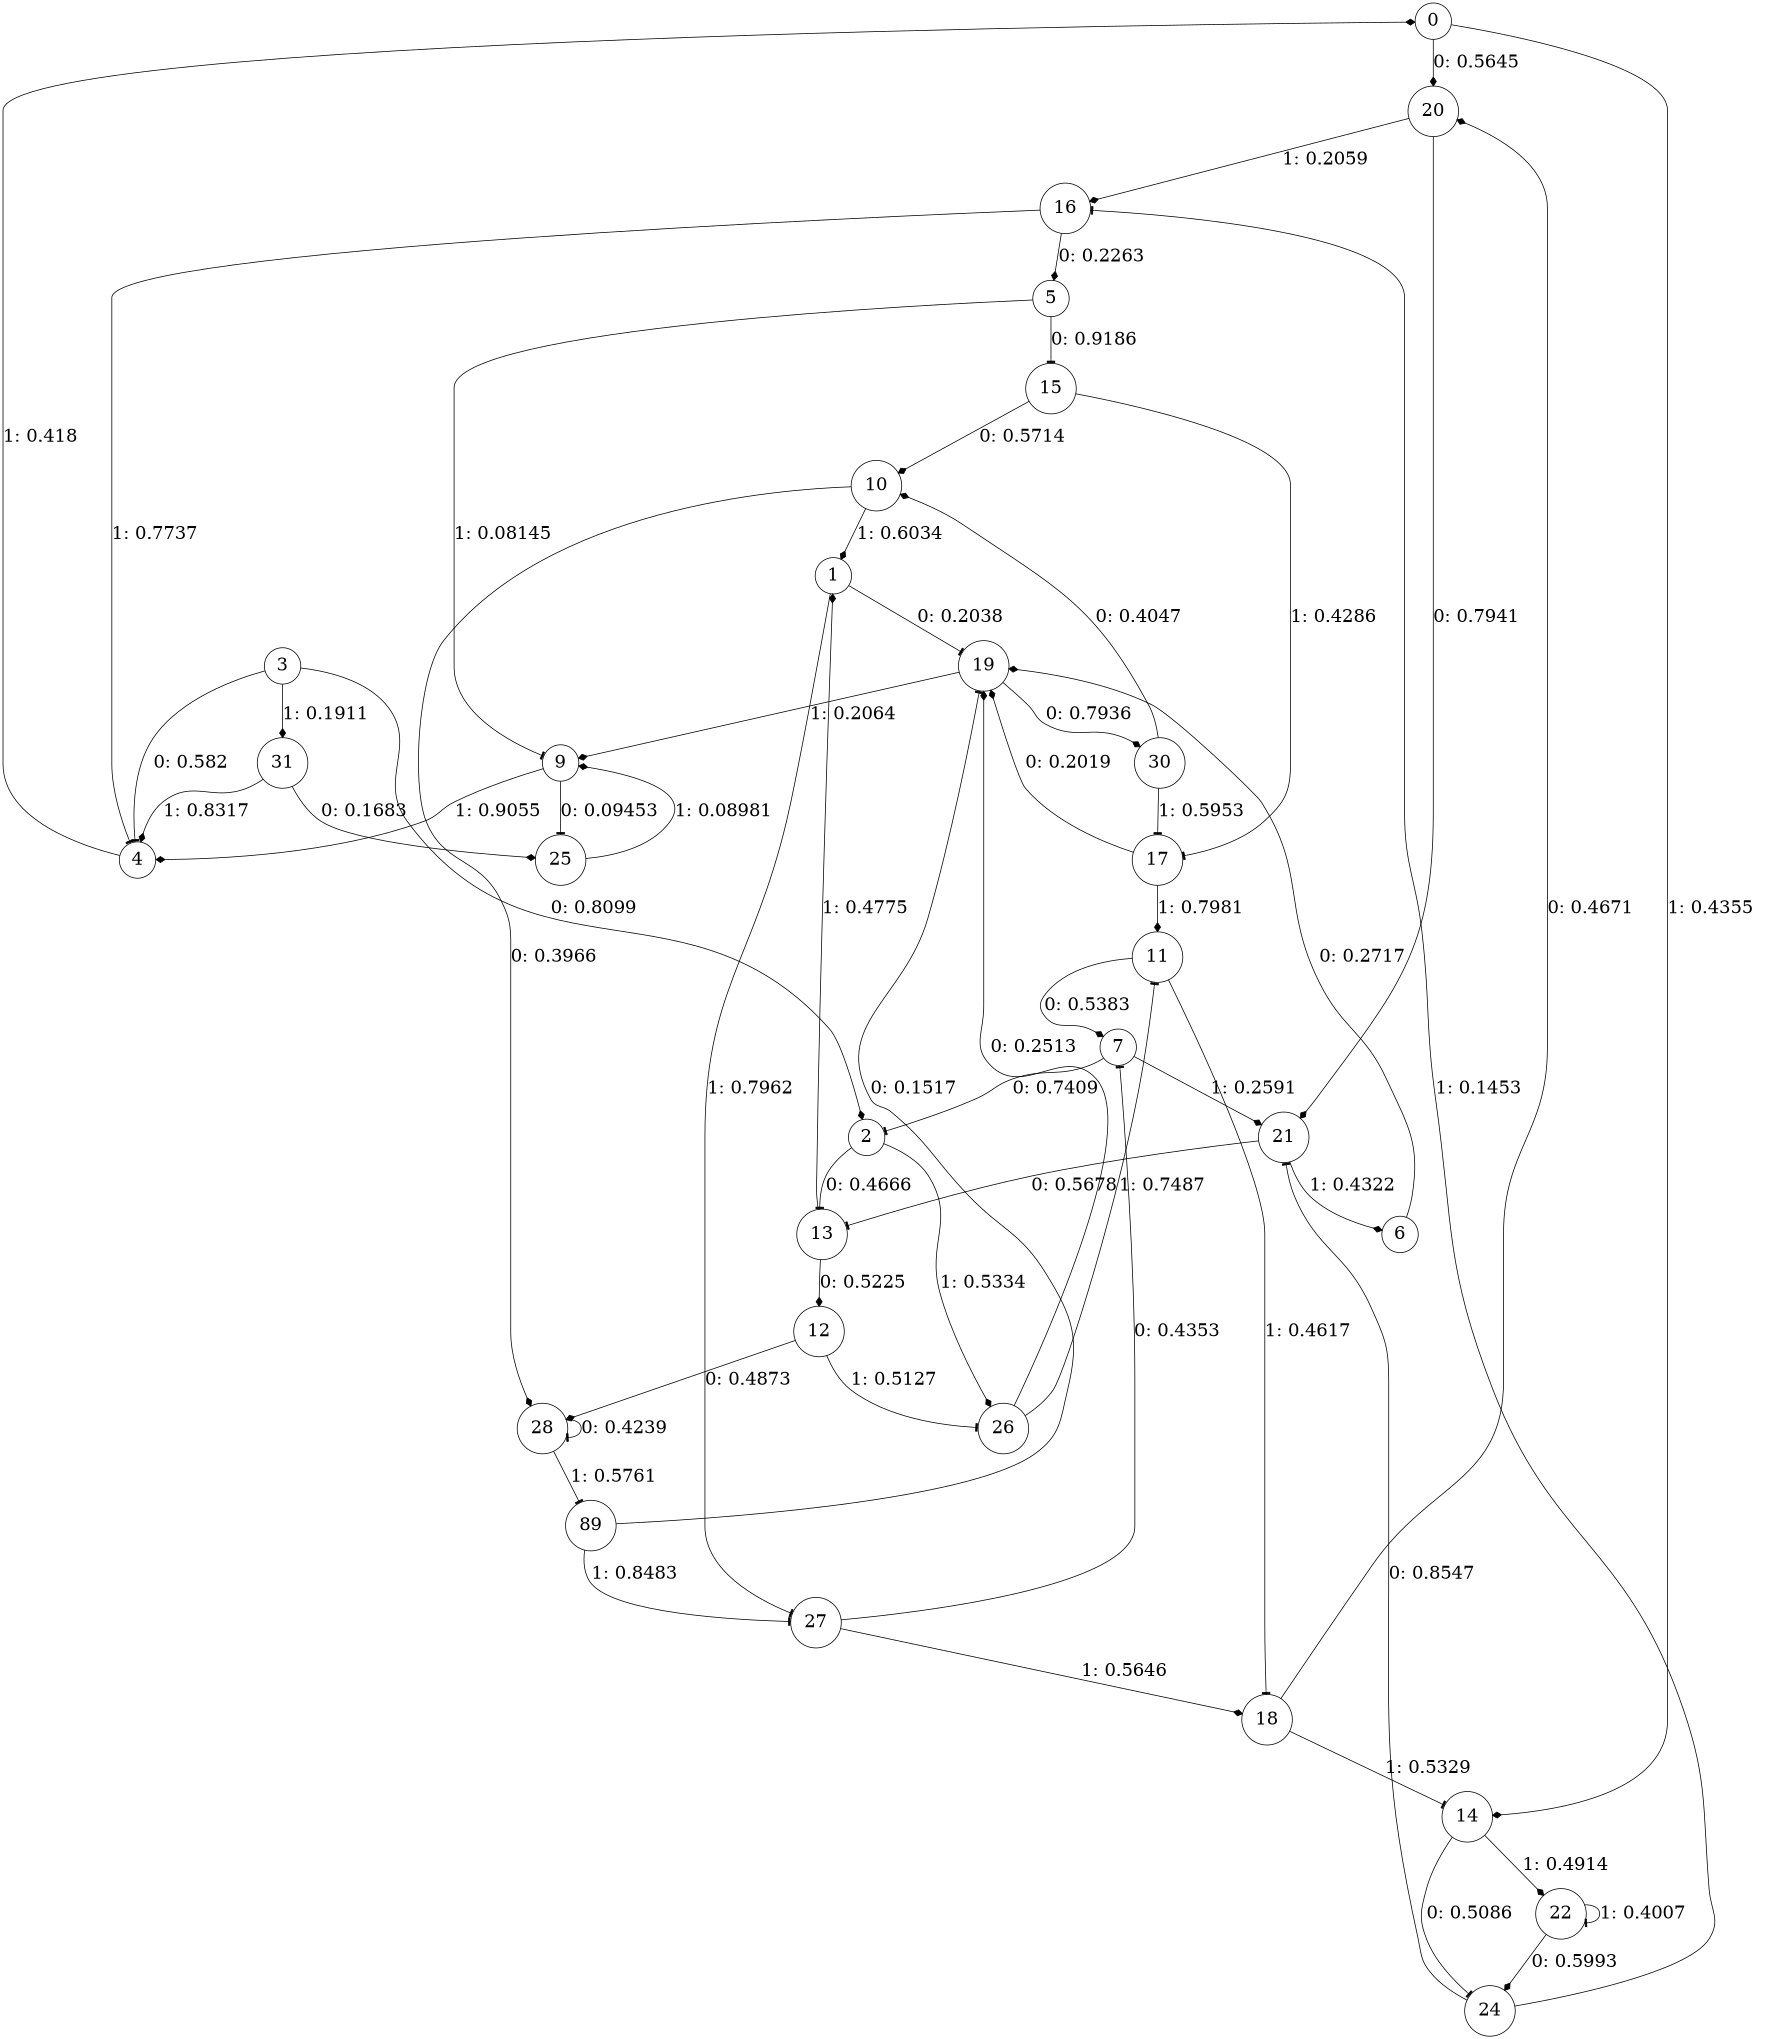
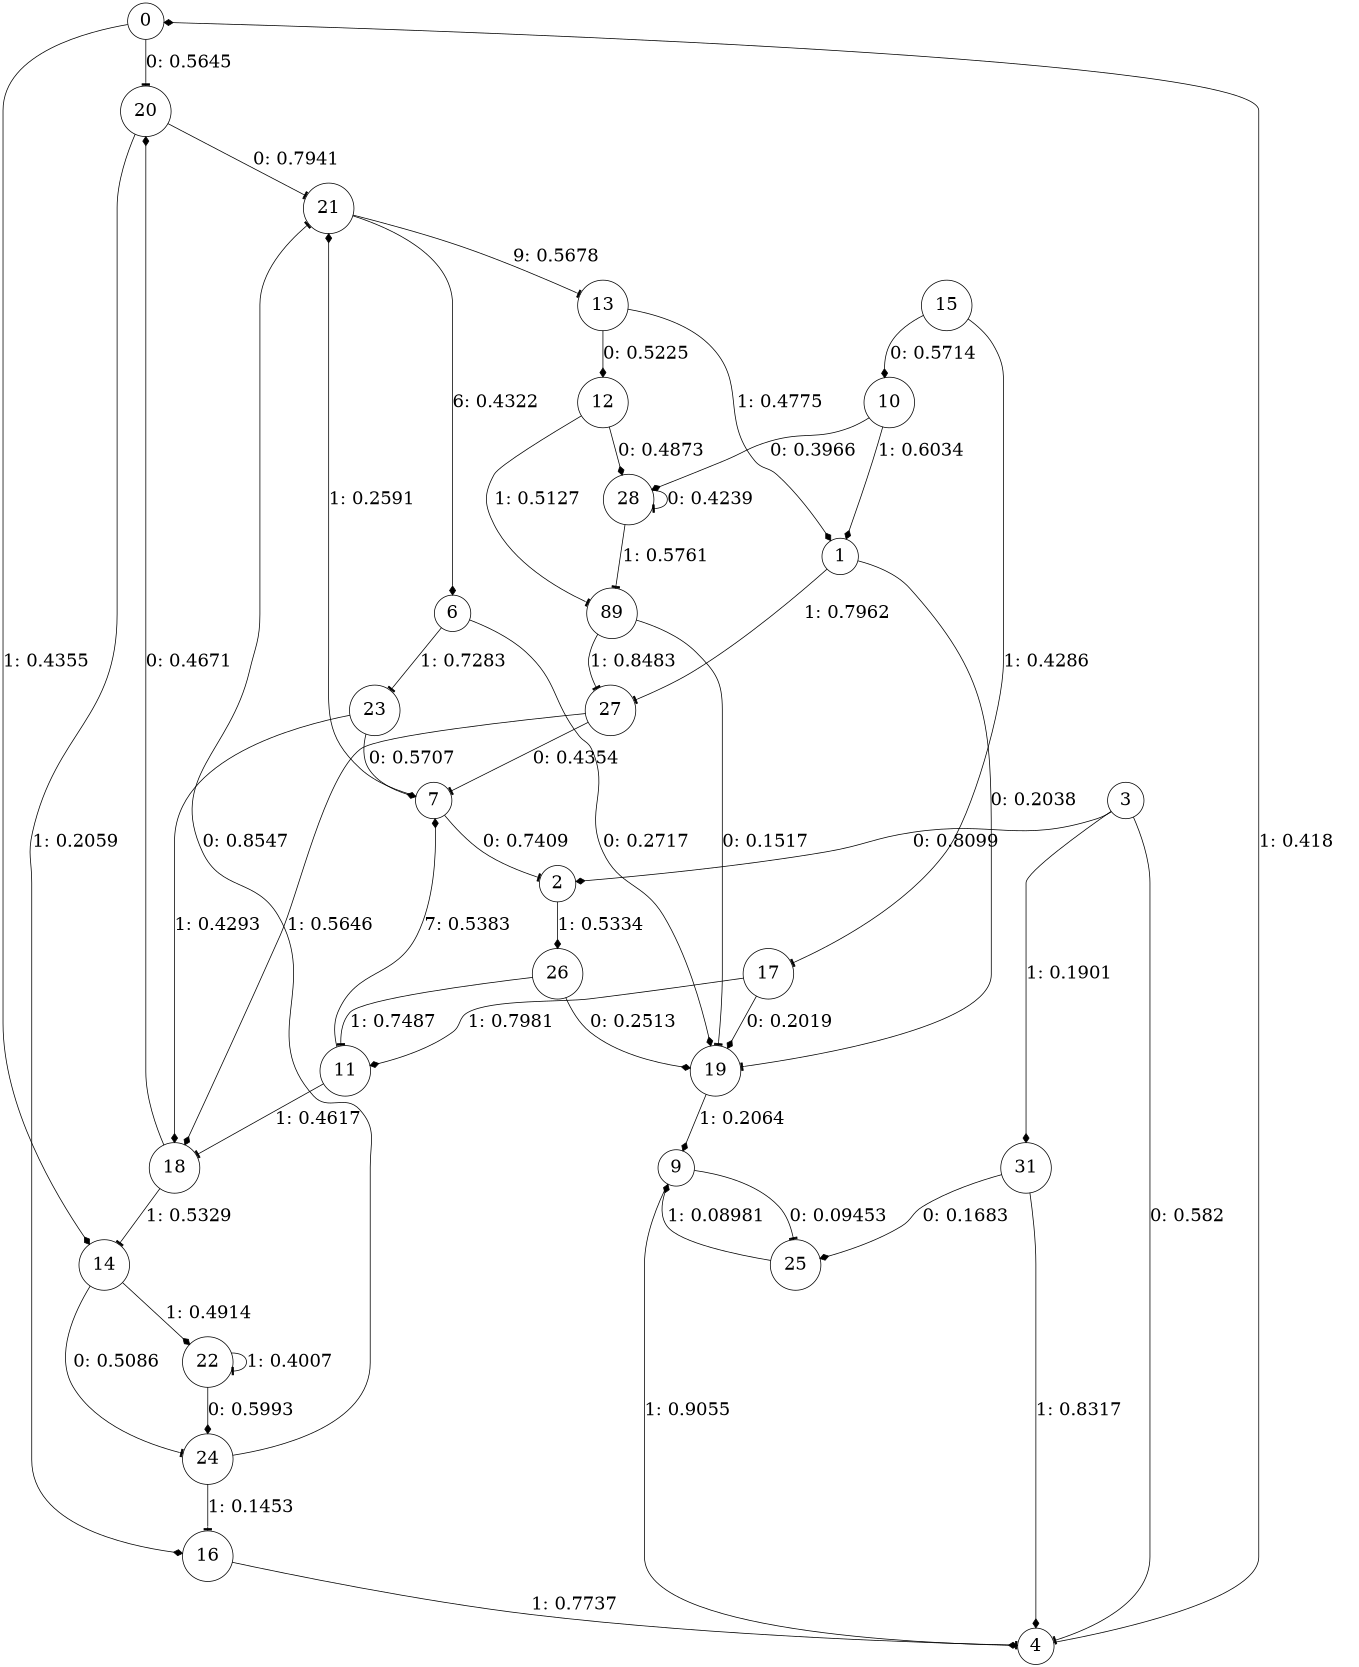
  digraph {
    node [fontsize=24 shape=circle]
    edge [arrowhead=diamond fontsize=24]
    0
    20
    14
    16
    21
    24
    22
    4
-   5
    13
    6
    1
    19
    27
    9
-   30
    7
    18
    25
    10
    17
    2
    26
    12
    11
    28
    n27 [label=89]
    3
    31
    15
-   0 -> 20 [label="0: 0.5645   "]
+   23
+   0 -> 20 [arrowhead=tee label="0: 0.5645   "]
    0 -> 14 [label="1: 0.4355   "]
    20 -> 16 [label="1: 0.2059   "]
-   20 -> 21 [label="0: 0.7941   "]
+   20 -> 21 [arrowhead=tee label="0: 0.7941   "]
    14 -> 24 [arrowhead=tee label="0: 0.5086   "]
    14 -> 22 [label="1: 0.4914   "]
    16 -> 4 [arrowhead=tee label="1: 0.7737   "]
-   16 -> 5 [label="0: 0.2263   "]
-   21 -> 13 [arrowhead=tee label="0: 0.5678   "]
-   21 -> 6 [label="1: 0.4322   "]
+   21 -> 13 [arrowhead=tee label="9: 0.5678   "]
+   21 -> 6 [label="6: 0.4322   "]
    24 -> 16 [arrowhead=tee label="1: 0.1453   "]
    24 -> 21 [arrowhead=tee label="0: 0.8547   "]
    22 -> 24 [label="0: 0.5993   "]
    22 -> 22 [arrowhead=tee label="1: 0.4007   "]
    4 -> 0 [label="1: 0.418    "]
-   5 -> 9 [arrowhead=tee label="1: 0.08145  "]
-   5 -> 15 [arrowhead=tee label="0: 0.9186   "]
    13 -> 1 [label="1: 0.4775   "]
    13 -> 12 [label="0: 0.5225   "]
    6 -> 19 [label="0: 0.2717   "]
+   6 -> 23 [arrowhead=tee label="1: 0.7283   "]
    1 -> 19 [arrowhead=tee label="0: 0.2038   "]
    1 -> 27 [arrowhead=tee label="1: 0.7962   "]
    19 -> 9 [label="1: 0.2064   "]
-   19 -> 30 [label="0: 0.7936   "]
-   27 -> 7 [arrowhead=tee label="0: 0.4353   "]
+   27 -> 7 [arrowhead=tee label="0: 0.4354   "]
    27 -> 18 [label="1: 0.5646   "]
    9 -> 4 [label="1: 0.9055   "]
    9 -> 25 [arrowhead=tee label="0: 0.09453  "]
-   30 -> 10 [label="0: 0.4047   "]
-   30 -> 17 [arrowhead=tee label="1: 0.5953   "]
    7 -> 21 [label="1: 0.2591   "]
    7 -> 2 [arrowhead=tee label="0: 0.7409   "]
    18 -> 20 [label="0: 0.4671   "]
    18 -> 14 [arrowhead=tee label="1: 0.5329   "]
    25 -> 9 [label="1: 0.08981  "]
    10 -> 1 [label="1: 0.6034   "]
    10 -> 28 [label="0: 0.3966   "]
    17 -> 19 [label="0: 0.2019   "]
    17 -> 11 [label="1: 0.7981   "]
-   2 -> 13 [arrowhead=tee label="0: 0.4666   "]
    2 -> 26 [label="1: 0.5334   "]
    26 -> 19 [label="0: 0.2513   "]
    26 -> 11 [arrowhead=tee label="1: 0.7487   "]
    12 -> 28 [label="0: 0.4873   "]
-   12 -> 26 [arrowhead=tee label="1: 0.5127   "]
-   11 -> 7 [label="0: 0.5383   "]
+   12 -> n27 [arrowhead=tee label="1: 0.5127   "]
+   11 -> 7 [label="7: 0.5383   "]
    11 -> 18 [arrowhead=tee label="1: 0.4617   "]
    28 -> 28 [arrowhead=tee label="0: 0.4239   "]
    28 -> n27 [arrowhead=tee label="1: 0.5761   "]
    n27 -> 19 [arrowhead=tee label="0: 0.1517   "]
    n27 -> 27 [arrowhead=tee label="1: 0.8483   "]
    3 -> 4 [arrowhead=tee label="0: 0.582    "]
    3 -> 2 [label="0: 0.8099   "]
-   3 -> 31 [label="1: 0.1911   "]
+   3 -> 31 [label="1: 0.1901   "]
    31 -> 4 [label="1: 0.8317   "]
    31 -> 25 [label="0: 0.1683   "]
    15 -> 10 [label="0: 0.5714   "]
    15 -> 17 [arrowhead=tee label="1: 0.4286   "]
+   23 -> 7 [label="0: 0.5707   "]
+   23 -> 18 [label="1: 0.4293   "]
  }
